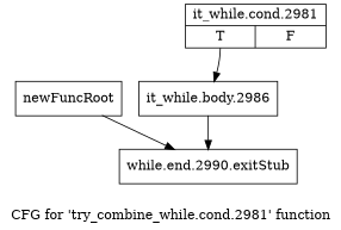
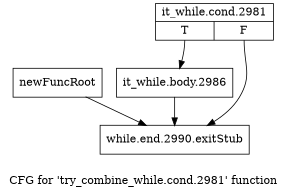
  digraph {
    label="CFG for 'try_combine_while.cond.2981' function"
    node [shape=record]
    n1 [label="{newFuncRoot}"]
    n2 [label="{while.end.2990.exitStub}"]
    n3 [label="{it_while.cond.2981|{<s0>T|<s1>F}}"]
    n4 [label="{it_while.body.2986}"]
    n1 -> n2
+   n3 -> n2 [tailport=s1]
    n3 -> n4 [tailport=s0]
    n4 -> n2
  }
